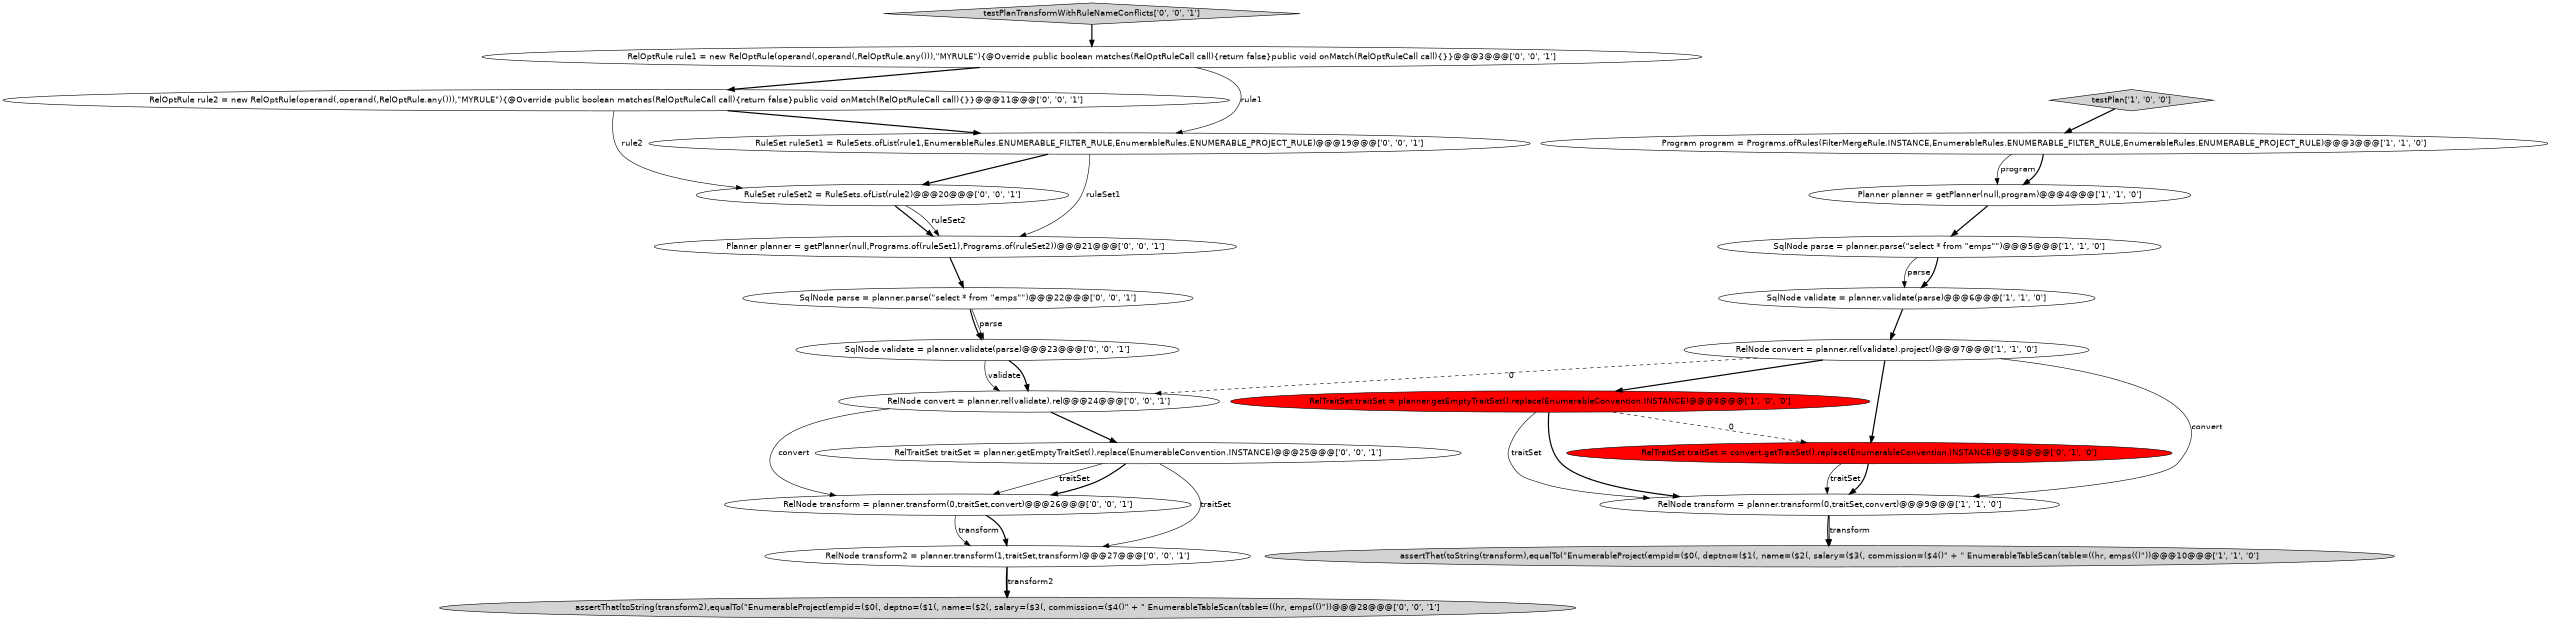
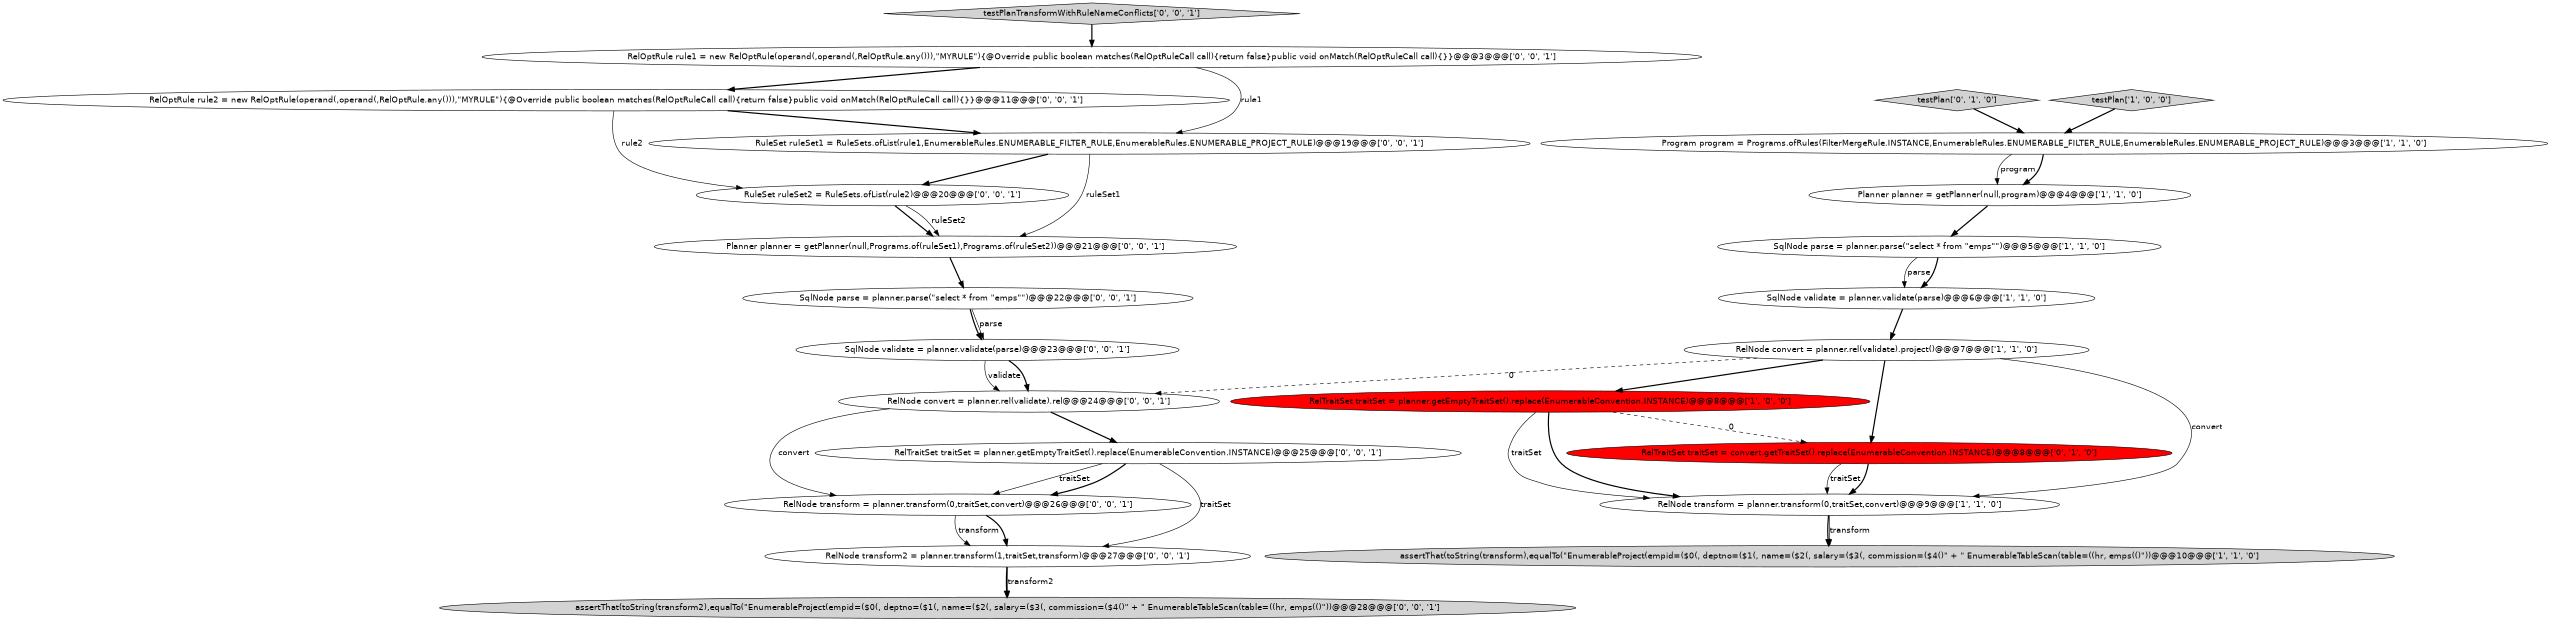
  digraph {
    fontname="DejaVu Sans"
    node [fillcolor=white shape=ellipse style=filled fontname="DejaVu Sans"]
    edge [style=bold fontname="DejaVu Sans"]
    n1 [label="SqlNode validate = planner.validate(parse)@@@23@@@['0', '0', '1']"]
    n2 [label="RelNode convert = planner.rel(validate).rel@@@24@@@['0', '0', '1']"]
    n3 [label="SqlNode parse = planner.parse(\"select * from \"emps\"\")@@@22@@@['0', '0', '1']"]
    n4 [fillcolor=lightgray label="testPlanTransformWithRuleNameConflicts['0', '0', '1']" shape=diamond]
    n5 [label="RelOptRule rule1 = new RelOptRule(operand(,operand(,RelOptRule.any())),\"MYRULE\"){@Override public boolean matches(RelOptRuleCall call){return false}public void onMatch(RelOptRuleCall call){}}@@@3@@@['0', '0', '1']"]
+   n6 [fillcolor=lightgray label="testPlan['0', '1', '0']" shape=diamond]
    n7 [label="Program program = Programs.ofRules(FilterMergeRule.INSTANCE,EnumerableRules.ENUMERABLE_FILTER_RULE,EnumerableRules.ENUMERABLE_PROJECT_RULE)@@@3@@@['1', '1', '0']"]
    n8 [label="Planner planner = getPlanner(null,program)@@@4@@@['1', '1', '0']"]
    n9 [label="SqlNode parse = planner.parse(\"select * from \"emps\"\")@@@5@@@['1', '1', '0']"]
    n10 [label="RelNode transform = planner.transform(0,traitSet,convert)@@@26@@@['0', '0', '1']"]
    n11 [label="RelNode transform2 = planner.transform(1,traitSet,transform)@@@27@@@['0', '0', '1']"]
    n12 [fillcolor=lightgray label="assertThat(toString(transform2),equalTo(\"EnumerableProject(empid=($0(, deptno=($1(, name=($2(, salary=($3(, commission=($4()\" + \" EnumerableTableScan(table=((hr, emps(()\"))@@@28@@@['0', '0', '1']"]
    n13 [label="RelNode transform = planner.transform(0,traitSet,convert)@@@9@@@['1', '1', '0']"]
    n14 [fillcolor=lightgray label="assertThat(toString(transform),equalTo(\"EnumerableProject(empid=($0(, deptno=($1(, name=($2(, salary=($3(, commission=($4()\" + \" EnumerableTableScan(table=((hr, emps(()\"))@@@10@@@['1', '1', '0']"]
    n15 [label="RelTraitSet traitSet = planner.getEmptyTraitSet().replace(EnumerableConvention.INSTANCE)@@@25@@@['0', '0', '1']"]
    n16 [fillcolor=red label="RelTraitSet traitSet = planner.getEmptyTraitSet().replace(EnumerableConvention.INSTANCE)@@@8@@@['1', '0', '0']"]
    n17 [fillcolor=red label="RelTraitSet traitSet = convert.getTraitSet().replace(EnumerableConvention.INSTANCE)@@@8@@@['0', '1', '0']"]
    n18 [label="RelOptRule rule2 = new RelOptRule(operand(,operand(,RelOptRule.any())),\"MYRULE\"){@Override public boolean matches(RelOptRuleCall call){return false}public void onMatch(RelOptRuleCall call){}}@@@11@@@['0', '0', '1']"]
    n19 [label="RuleSet ruleSet2 = RuleSets.ofList(rule2)@@@20@@@['0', '0', '1']"]
    n20 [label="RuleSet ruleSet1 = RuleSets.ofList(rule1,EnumerableRules.ENUMERABLE_FILTER_RULE,EnumerableRules.ENUMERABLE_PROJECT_RULE)@@@19@@@['0', '0', '1']"]
    n21 [label="SqlNode validate = planner.validate(parse)@@@6@@@['1', '1', '0']"]
    n22 [label="Planner planner = getPlanner(null,Programs.of(ruleSet1),Programs.of(ruleSet2))@@@21@@@['0', '0', '1']"]
    n23 [fillcolor=lightgray label="testPlan['1', '0', '0']" shape=diamond]
    n24 [label="RelNode convert = planner.rel(validate).project()@@@7@@@['1', '1', '0']"]
    n1 -> n2 [label=validate style=solid]
    n1 -> n2
    n2 -> n10 [label=convert style=solid]
    n2 -> n15
    n3 -> n1
    n3 -> n1 [label=parse style=solid]
    n4 -> n5
    n5 -> n18
    n5 -> n20 [label=rule1 style=solid]
+   n6 -> n7
    n7 -> n8 [label=program style=solid]
    n7 -> n8
    n8 -> n9
    n9 -> n21 [label=parse style=solid]
    n9 -> n21
    n10 -> n11 [label=transform style=solid]
    n10 -> n11
    n11 -> n12
    n11 -> n12 [label=transform2 style=solid]
    n13 -> n14
    n13 -> n14 [label=transform style=solid]
    n15 -> n10 [label=traitSet style=solid]
    n15 -> n10
    n15 -> n11 [label=traitSet style=solid]
    n16 -> n13 [label=traitSet style=solid]
    n16 -> n13
    n16 -> n17 [label=0 style=dashed]
    n17 -> n13 [label=traitSet style=solid]
    n17 -> n13
    n18 -> n19 [label=rule2 style=solid]
    n18 -> n20
    n19 -> n22
    n19 -> n22 [label=ruleSet2 style=solid]
    n20 -> n19
    n20 -> n22 [label=ruleSet1 style=solid]
    n21 -> n24
    n22 -> n3
    n23 -> n7
    n24 -> n2 [label=0 style=dashed]
    n24 -> n13 [label=convert style=solid]
    n24 -> n16
    n24 -> n17
  }
